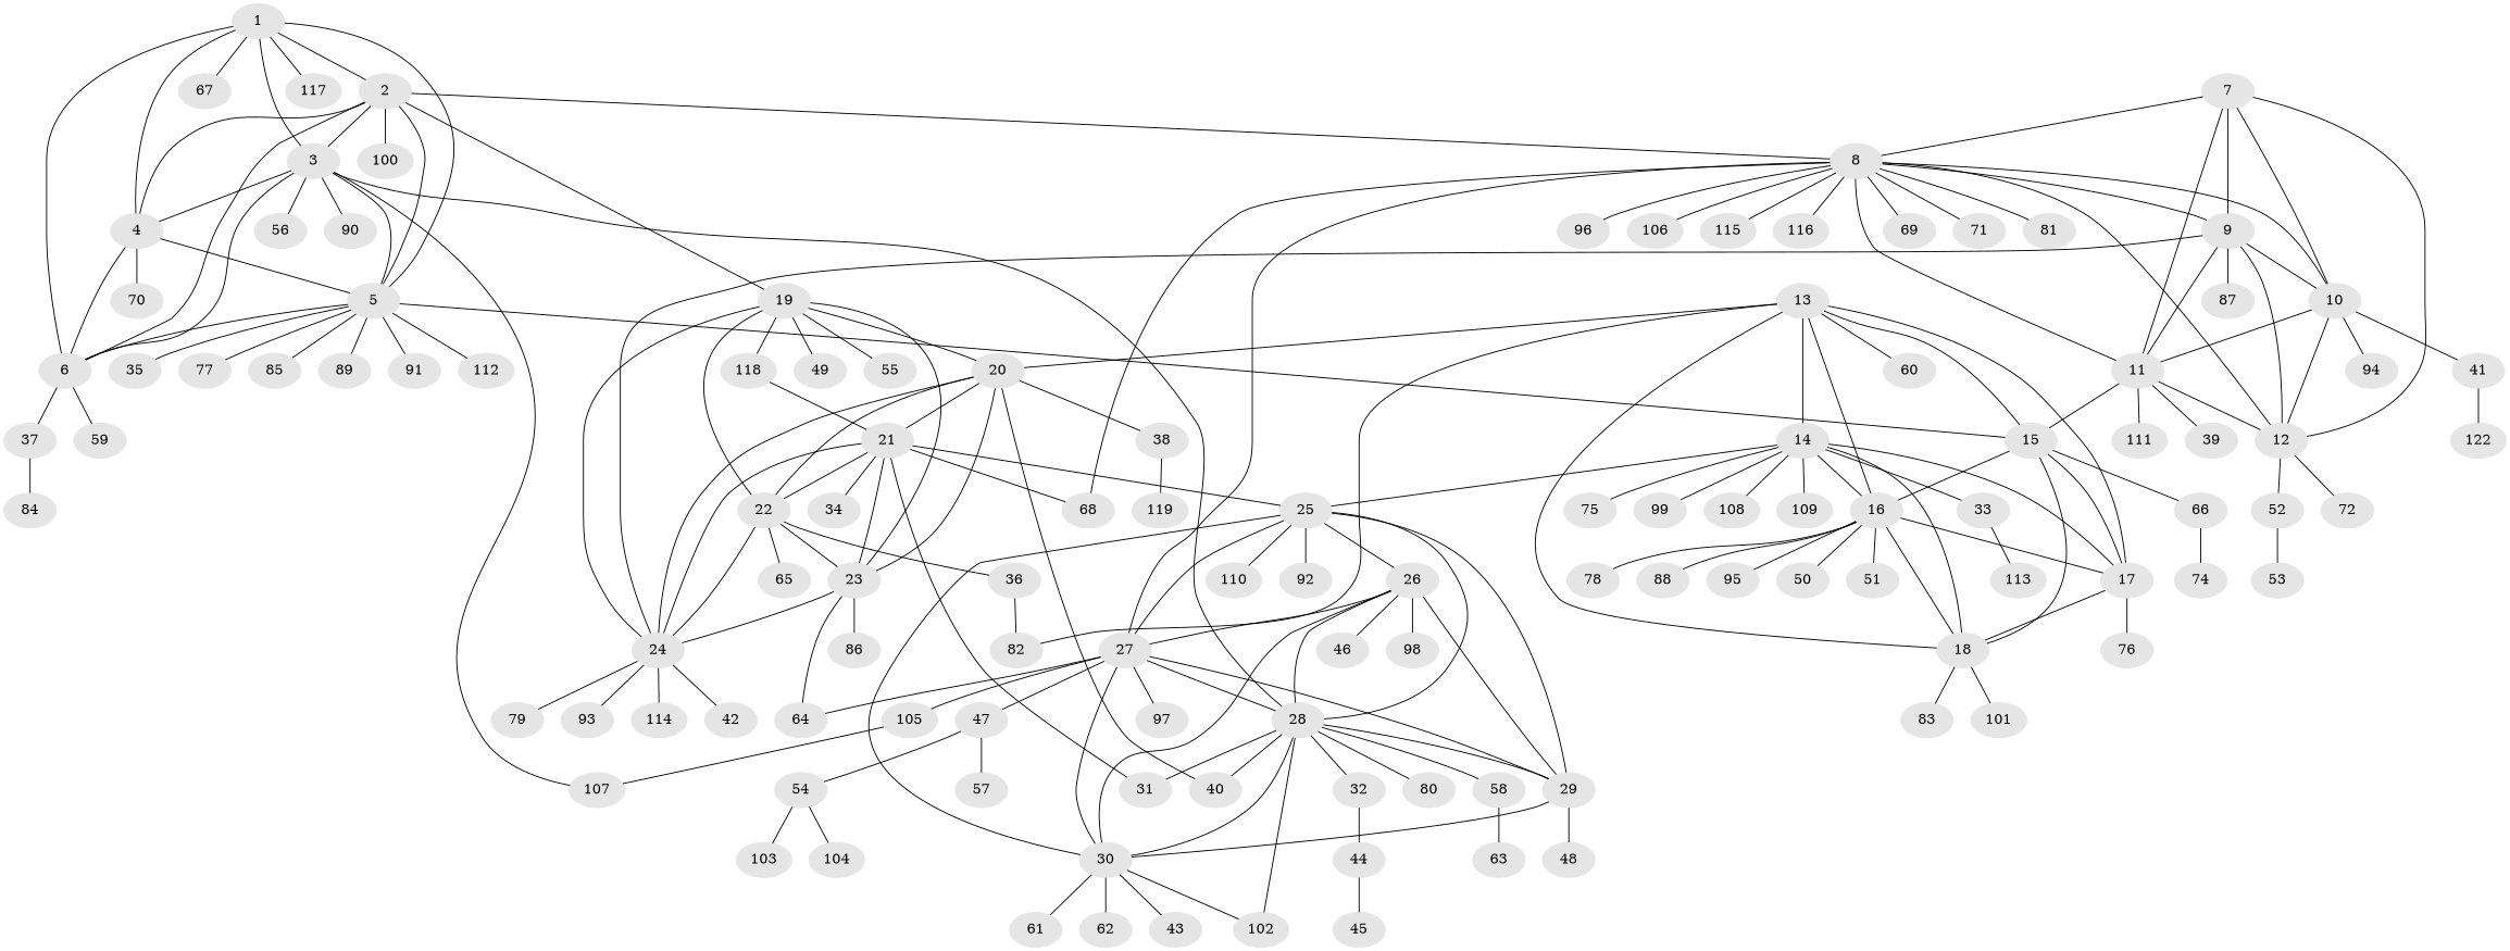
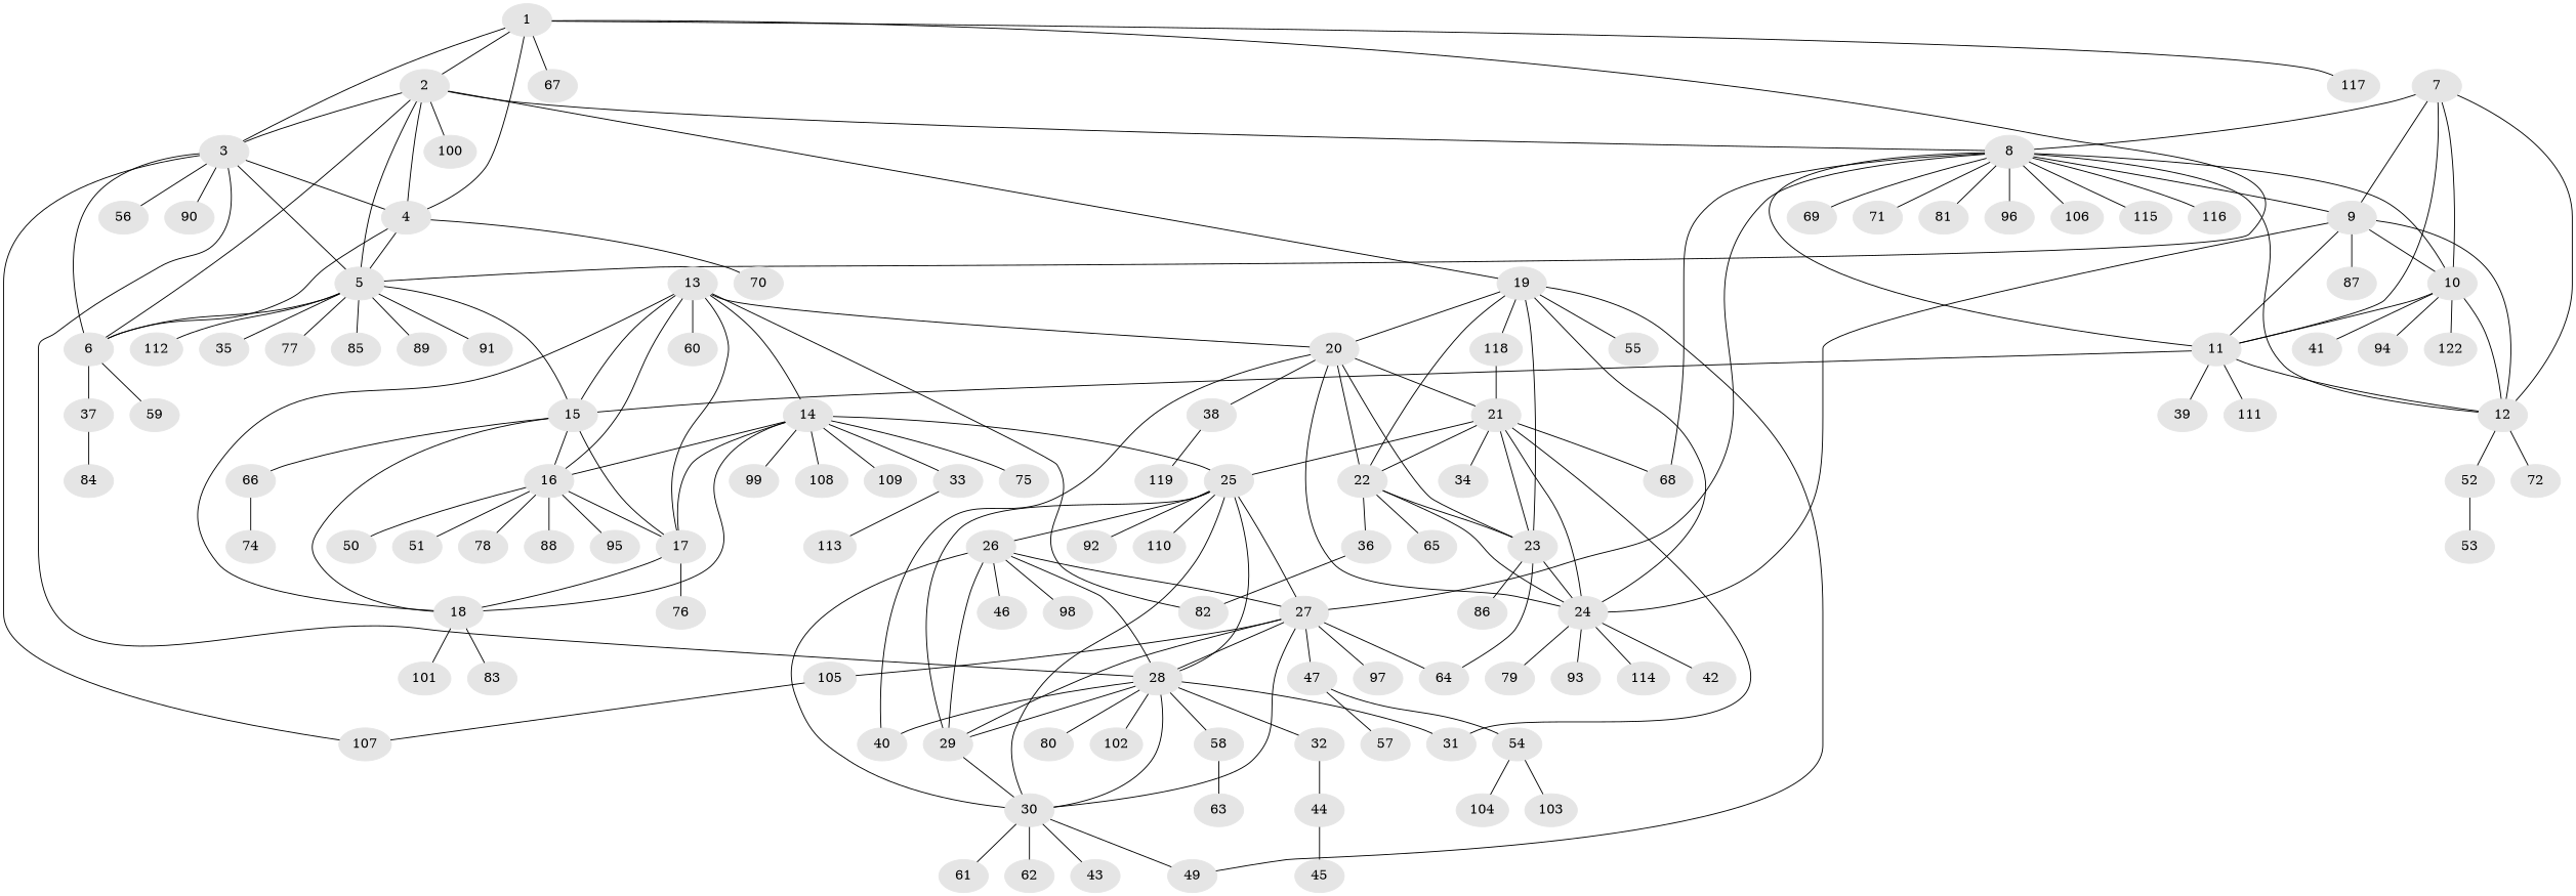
  graph {
    node [color=gray90 style=filled]
    1
    2
    3
    4
    5
    6
    67
    117
    8
    19
    100
    28
    56
    90
    107
    70
    15
    35
    77
    85
    89
    91
    112
    37
    59
    9
    10
    11
    12
    27
    68
    69
    71
    81
    96
    106
    115
    116
    24
    20
    22
    23
    49
    55
    118
    40
    31
    29
    30
    32
    58
    80
    102
    16
    17
    18
    66
    84
    7
    87
    41
    94
    n63 [label=122]
    39
    111
    52
    72
    64
    47
    97
    105
    42
    79
    93
    114
    53
    13
    14
    60
    82
    25
    33
    75
    99
    108
    109
    50
    51
    78
    88
    95
    76
    83
    101
    21
    38
    26
    92
    110
    113
    74
    34
    36
    65
    86
    119
    46
    98
-   48
    43
    61
    62
    54
    57
    44
    63
    45
    103
    104
    1 -- 2
    1 -- 3
    1 -- 4
    1 -- 5
-   1 -- 6
    1 -- 67
    1 -- 117
    2 -- 3
    2 -- 4
    2 -- 5
    2 -- 6
    2 -- 8
    2 -- 19
    2 -- 100
    3 -- 4
    3 -- 5
    3 -- 6
    3 -- 28
    3 -- 56
    3 -- 90
    3 -- 107
    4 -- 5
    4 -- 6
    4 -- 70
    5 -- 6
    5 -- 15
    5 -- 35
    5 -- 77
    5 -- 85
    5 -- 89
    5 -- 91
    5 -- 112
    6 -- 37
    6 -- 59
    8 -- 9
    8 -- 10
    8 -- 11
    8 -- 12
    8 -- 27
    8 -- 68
    8 -- 69
    8 -- 71
    8 -- 81
    8 -- 96
    8 -- 106
    8 -- 115
    8 -- 116
    19 -- 24
    19 -- 20
    19 -- 22
    19 -- 23
    19 -- 49
    19 -- 55
    19 -- 118
    28 -- 40
    28 -- 31
    28 -- 29
    28 -- 30
    28 -- 32
    28 -- 58
    28 -- 80
    28 -- 102
    15 -- 16
    15 -- 17
    15 -- 18
    15 -- 66
    37 -- 84
    9 -- 10
    9 -- 11
    9 -- 12
    9 -- 24
    9 -- 87
    10 -- 11
    10 -- 12
    10 -- 41
    10 -- 94
-   41 -- n63
+   10 -- n63
    11 -- 15
    11 -- 12
    11 -- 39
    11 -- 111
    12 -- 52
    12 -- 72
    27 -- 28
    27 -- 29
    27 -- 30
    27 -- 64
    27 -- 47
    27 -- 97
    27 -- 105
    24 -- 42
    24 -- 79
    24 -- 93
    24 -- 114
    20 -- 24
    20 -- 22
    20 -- 23
    20 -- 40
    20 -- 21
    20 -- 38
    22 -- 24
    22 -- 23
    22 -- 36
    22 -- 65
    23 -- 24
    23 -- 64
    23 -- 86
    118 -- 21
    29 -- 30
-   29 -- 48
-   30 -- 102
+   30 -- 49
    30 -- 43
    30 -- 61
    30 -- 62
    32 -- 44
    58 -- 63
    16 -- 17
-   16 -- 18
    16 -- 50
    16 -- 51
    16 -- 78
    16 -- 88
    16 -- 95
    17 -- 18
    17 -- 76
    18 -- 83
    18 -- 101
    66 -- 74
    7 -- 8
    7 -- 9
    7 -- 10
    7 -- 11
    7 -- 12
    52 -- 53
    47 -- 54
    47 -- 57
    105 -- 107
    13 -- 15
    13 -- 20
    13 -- 16
    13 -- 17
    13 -- 18
    13 -- 14
    13 -- 60
    13 -- 82
    14 -- 16
    14 -- 17
    14 -- 18
    14 -- 25
    14 -- 33
    14 -- 75
    14 -- 99
    14 -- 108
    14 -- 109
    25 -- 28
    25 -- 27
    25 -- 29
    25 -- 30
    25 -- 26
    25 -- 92
    25 -- 110
    33 -- 113
    21 -- 68
    21 -- 24
    21 -- 22
    21 -- 23
    21 -- 31
    21 -- 25
    21 -- 34
    38 -- 119
    26 -- 28
    26 -- 27
    26 -- 29
    26 -- 30
    26 -- 46
    26 -- 98
    36 -- 82
    54 -- 103
    54 -- 104
    44 -- 45
  }
